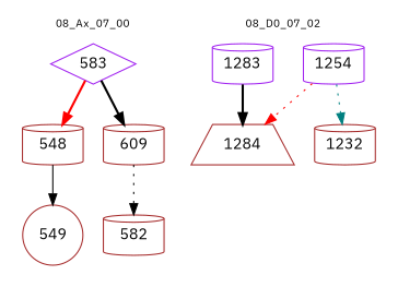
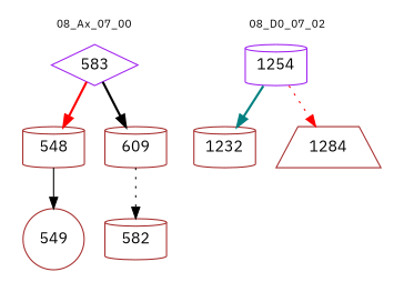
  digraph {
    fontname="IBM Plex Sans"
    node [color=brown fontname="IBM Plex Sans" shape=cylinder]
    edge [color=black fontname="IBM Plex Sans" style=bold]
    n1 [color=purple label=583 shape=diamond]
    n2 [label=548]
    n3 [label=609]
    n4 [label=549 shape=circle]
    n5 [label=582]
    n6 [color=purple label=1254]
    n7 [label=1232]
-   n8 [color=purple label=1283]
    n9 [label=1284 shape=trapezium]
    subgraph cluster_1 {
      color=white
      fontsize=10
      label="08_Ax_07_00"
      n1
      n2
      n3
      n4
      n5
    }
    subgraph cluster_2 {
      color=white
      fontsize=10
      label="08_D0_07_02"
      n6
      n7
-     n8
      n9
    }
    n1 -> n2 [color=red]
    n1 -> n3
    n2 -> n4 [style=solid]
    n3 -> n5 [style=dotted]
-   n6 -> n7 [color=teal style=dotted]
+   n6 -> n7 [color=teal]
    n6 -> n9 [color=red style=dotted]
-   n8 -> n9
  }
